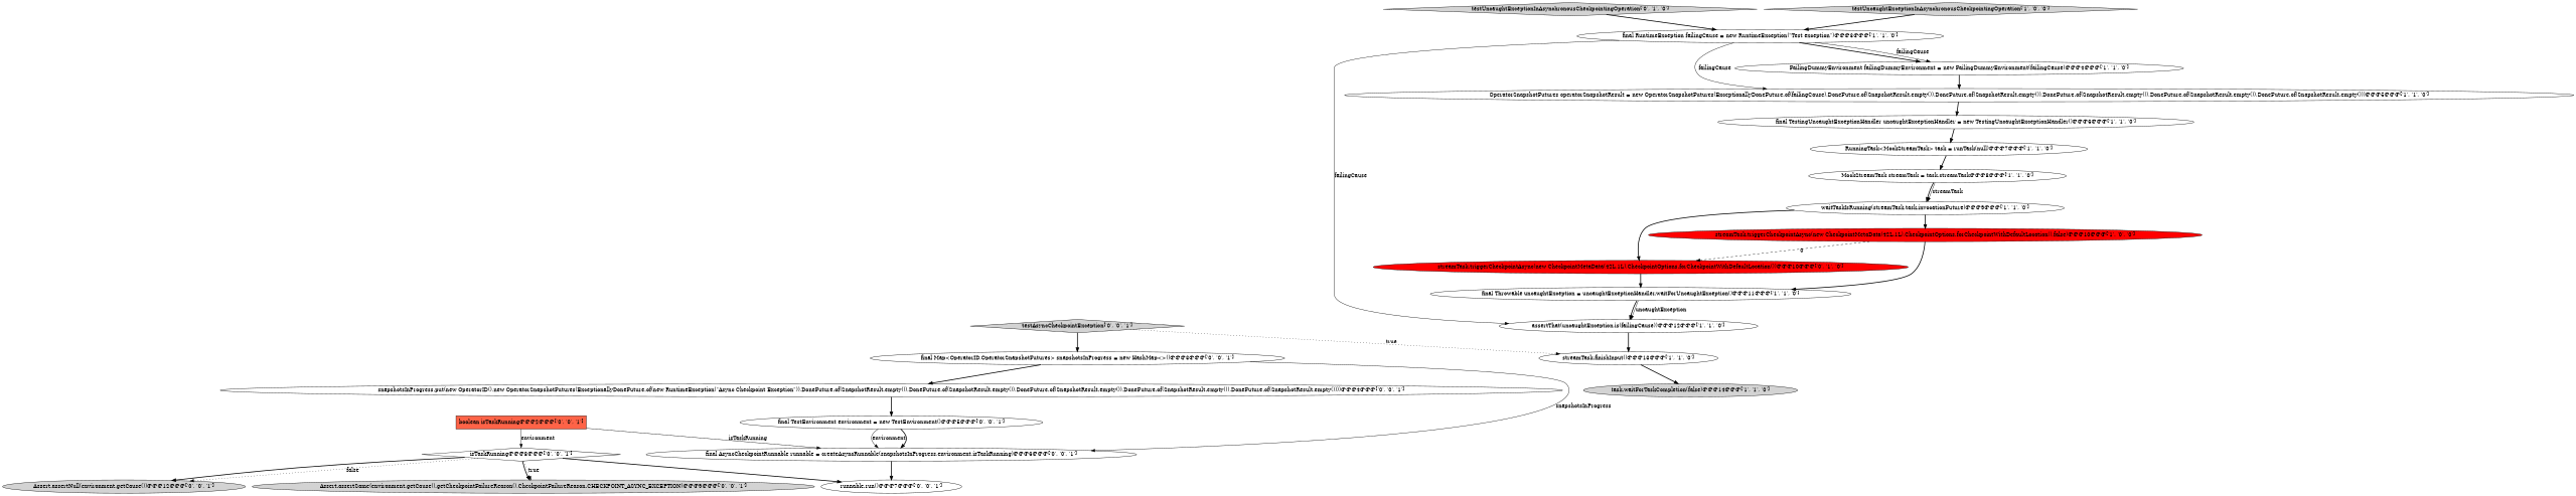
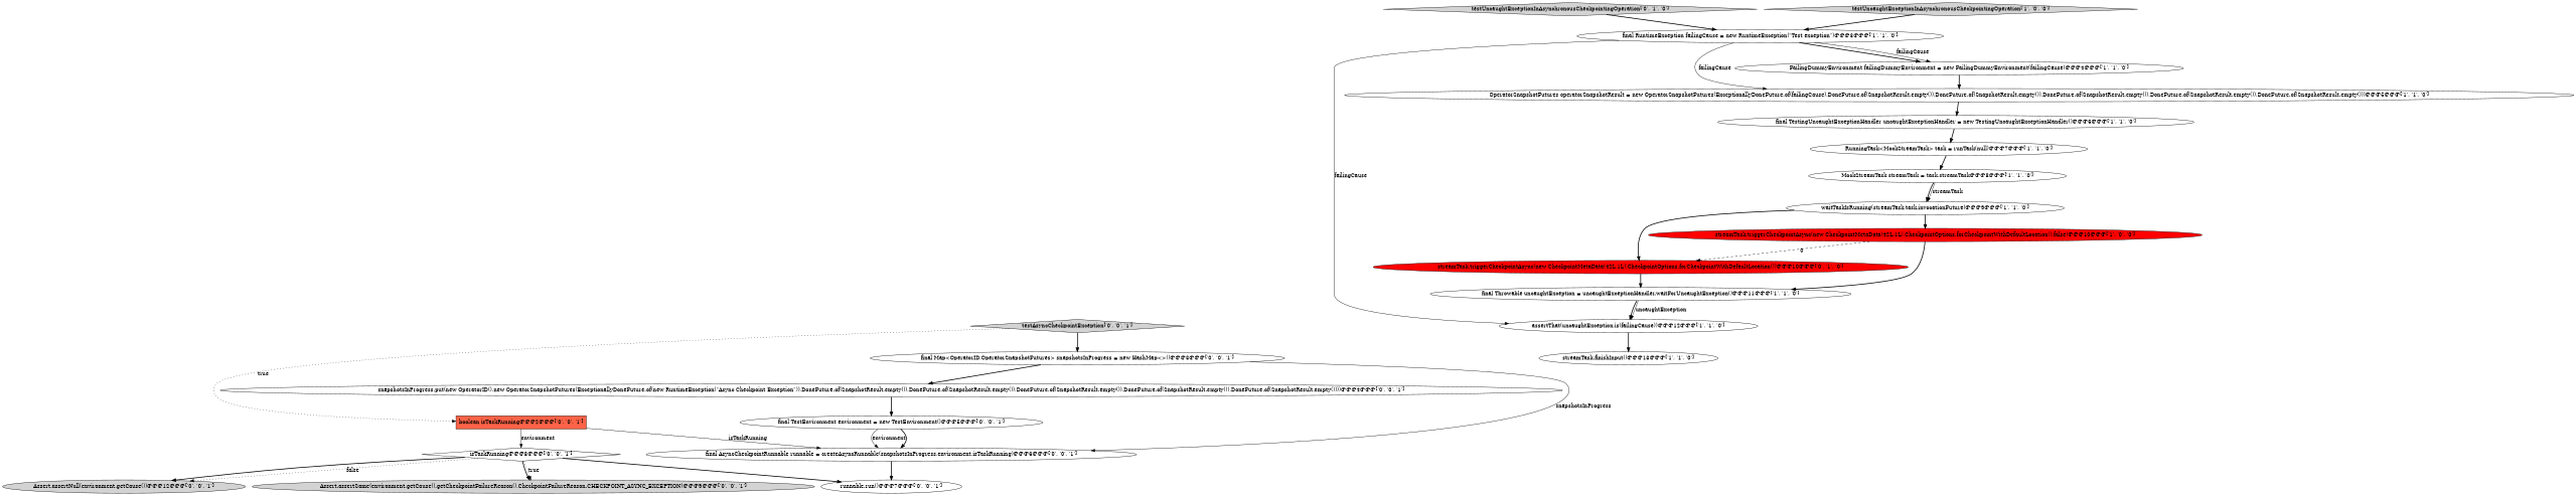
  digraph {
    fontname="DejaVu Serif"
    node [fillcolor=white fontname="DejaVu Serif" shape=ellipse style=filled]
    edge [fontname="DejaVu Serif" style=bold]
    n1 [label="final Throwable uncaughtException = uncaughtExceptionHandler.waitForUncaughtException()@@@11@@@['1', '1', '0']"]
    n2 [label="assertThat(uncaughtException,is(failingCause))@@@12@@@['1', '1', '0']"]
    n3 [label="streamTask.finishInput()@@@13@@@['1', '1', '0']"]
    n4 [fillcolor=lightgray label="testUncaughtExceptionInAsynchronousCheckpointingOperation['0', '1', '0']" shape=diamond]
    n5 [label="final RuntimeException failingCause = new RuntimeException(\"Test exception\")@@@3@@@['1', '1', '0']"]
    n6 [label="OperatorSnapshotFutures operatorSnapshotResult = new OperatorSnapshotFutures(ExceptionallyDoneFuture.of(failingCause),DoneFuture.of(SnapshotResult.empty()),DoneFuture.of(SnapshotResult.empty()),DoneFuture.of(SnapshotResult.empty()),DoneFuture.of(SnapshotResult.empty()),DoneFuture.of(SnapshotResult.empty()))@@@5@@@['1', '1', '0']"]
    n7 [label="FailingDummyEnvironment failingDummyEnvironment = new FailingDummyEnvironment(failingCause)@@@4@@@['1', '1', '0']"]
    n8 [fillcolor=lightgray label="testAsyncCheckpointException['0', '0', '1']" shape=diamond]
    n9 [fillcolor=tomato label="boolean isTaskRunning@@@2@@@['0', '0', '1']" shape=box]
    n10 [label="final Map<OperatorID,OperatorSnapshotFutures> snapshotsInProgress = new HashMap<>()@@@3@@@['0', '0', '1']"]
    n11 [label="isTaskRunning@@@8@@@['0', '0', '1']" shape=diamond]
    n12 [label="final AsyncCheckpointRunnable runnable = createAsyncRunnable(snapshotsInProgress,environment,isTaskRunning)@@@6@@@['0', '0', '1']"]
    n13 [label="snapshotsInProgress.put(new OperatorID(),new OperatorSnapshotFutures(ExceptionallyDoneFuture.of(new RuntimeException(\"Async Checkpoint Exception\")),DoneFuture.of(SnapshotResult.empty()),DoneFuture.of(SnapshotResult.empty()),DoneFuture.of(SnapshotResult.empty()),DoneFuture.of(SnapshotResult.empty()),DoneFuture.of(SnapshotResult.empty())))@@@4@@@['0', '0', '1']"]
    n14 [fillcolor=lightgray label="Assert.assertNull(environment.getCause())@@@12@@@['0', '0', '1']"]
    n15 [fillcolor=red label="streamTask.triggerCheckpointAsync(new CheckpointMetaData(42L,1L),CheckpointOptions.forCheckpointWithDefaultLocation(),false)@@@10@@@['1', '0', '0']"]
    n16 [fillcolor=red label="streamTask.triggerCheckpointAsync(new CheckpointMetaData(42L,1L),CheckpointOptions.forCheckpointWithDefaultLocation())@@@10@@@['0', '1', '0']"]
    n17 [label="runnable.run()@@@7@@@['0', '0', '1']"]
    n18 [fillcolor=lightgray label="Assert.assertSame(environment.getCause().getCheckpointFailureReason(),CheckpointFailureReason.CHECKPOINT_ASYNC_EXCEPTION)@@@9@@@['0', '0', '1']"]
    n19 [label="final TestingUncaughtExceptionHandler uncaughtExceptionHandler = new TestingUncaughtExceptionHandler()@@@6@@@['1', '1', '0']"]
    n20 [label="RunningTask<MockStreamTask> task = runTask(null)@@@7@@@['1', '1', '0']"]
    n21 [label="final TestEnvironment environment = new TestEnvironment()@@@5@@@['0', '0', '1']"]
    n22 [label="MockStreamTask streamTask = task.streamTask@@@8@@@['1', '1', '0']"]
    n23 [label="waitTaskIsRunning(streamTask,task.invocationFuture)@@@9@@@['1', '1', '0']"]
    n24 [fillcolor=lightgray label="testUncaughtExceptionInAsynchronousCheckpointingOperation['1', '0', '0']" shape=diamond]
-   n25 [fillcolor=lightgray label="task.waitForTaskCompletion(false)@@@14@@@['1', '1', '0']"]
    n1 -> n2 [label=uncaughtException style=solid]
    n1 -> n2
    n2 -> n3
-   n3 -> n25
    n4 -> n5
    n5 -> n2 [label=failingCause style=solid]
    n5 -> n6 [label=failingCause style=solid]
    n5 -> n7
    n5 -> n7 [label=failingCause style=solid]
    n6 -> n19
    n7 -> n6
-   n8 -> n3 [label=true style=dotted]
+   n8 -> n9 [label=true style=dotted]
    n8 -> n10
    n9 -> n11 [label=environment style=solid]
    n9 -> n12 [label=isTaskRunning style=solid]
    n10 -> n12 [label=snapshotsInProgress style=solid]
    n10 -> n13
    n11 -> n14 [label=false style=dotted]
    n11 -> n14
    n11 -> n17
    n11 -> n18
    n11 -> n18 [label=true style=dotted]
    n12 -> n17
    n13 -> n21
    n15 -> n1
    n15 -> n16 [label=0 style=dashed]
    n16 -> n1
    n19 -> n20
    n20 -> n22
    n21 -> n12 [label=environment style=solid]
    n21 -> n12
    n22 -> n23 [label=streamTask style=solid]
    n22 -> n23
    n23 -> n15
    n23 -> n16
    n24 -> n5
  }
